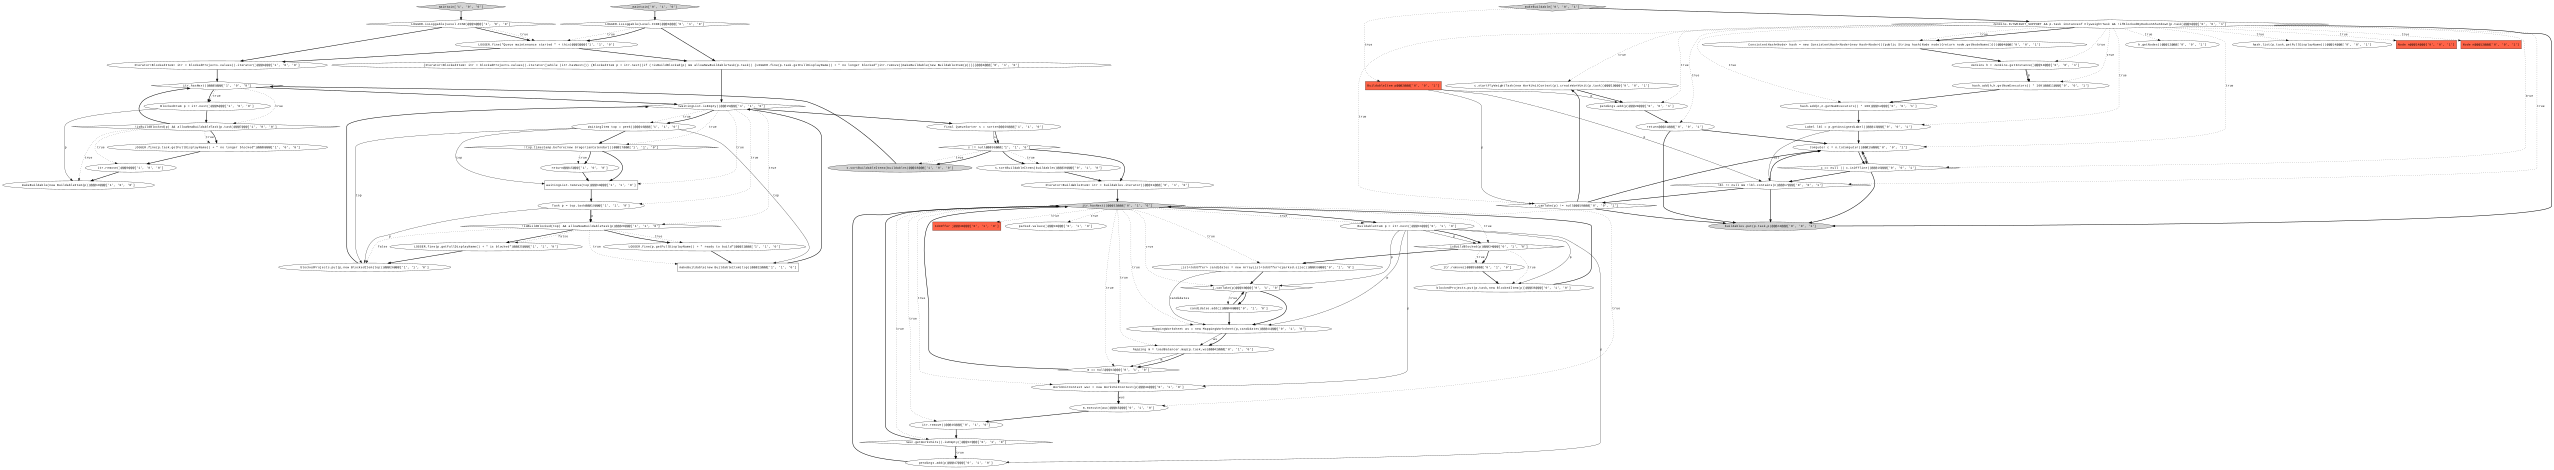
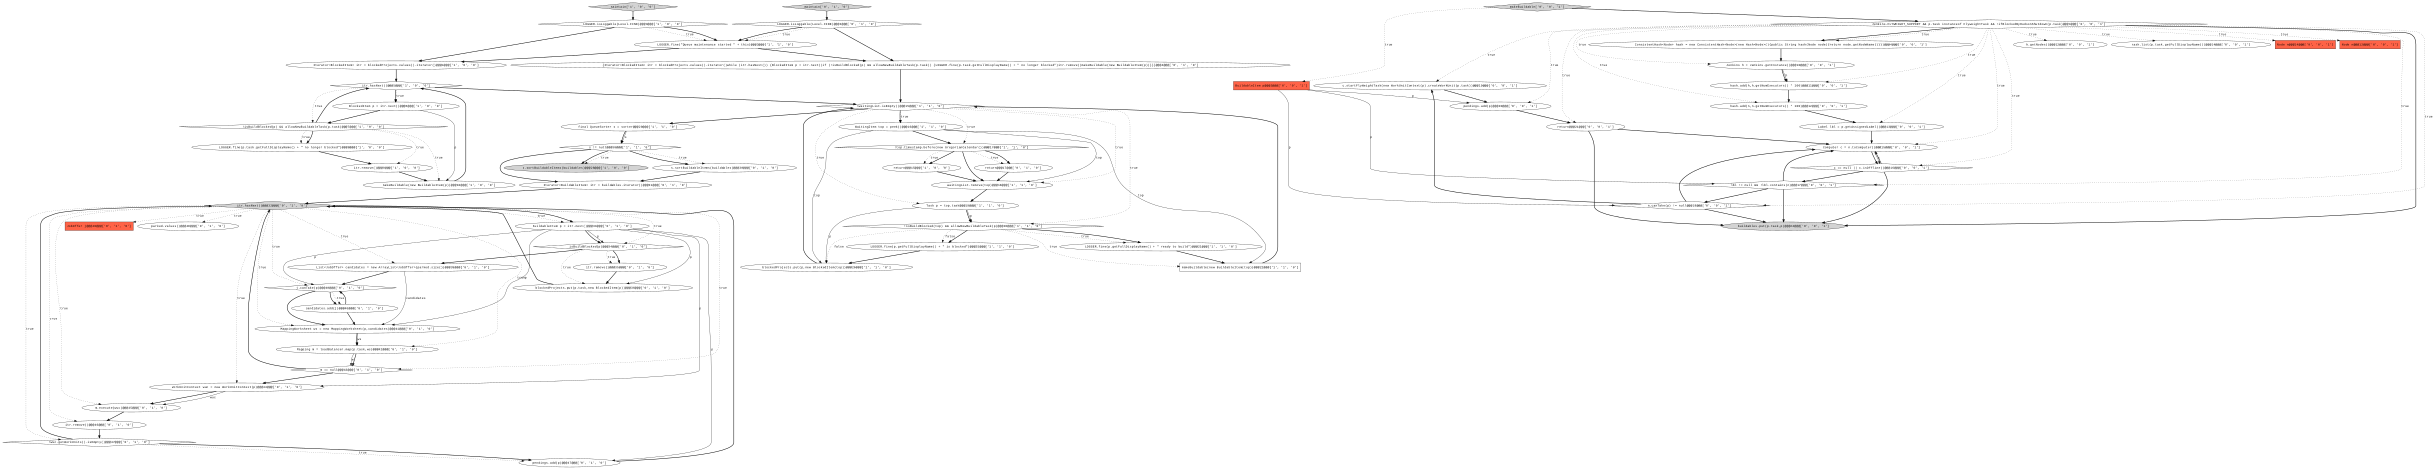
  digraph {
    fontname="Liberation Mono"
    node [fillcolor=white fontname="Liberation Mono" shape=ellipse style=filled]
    edge [fontname="Liberation Mono" style=bold]
    n1 [label="LOGGER.isLoggable(Level.FINE)@@@3@@@['1', '0', '0']" shape=diamond]
    n2 [label="Iterator<BlockedItem> itr = blockedProjects.values().iterator()@@@4@@@['1', '0', '0']"]
    n3 [label="LOGGER.fine(\"Queue maintenance started \" + this)@@@3@@@['1', '1', '0']"]
    n4 [label="itr.hasNext()@@@5@@@['1', '0', '0']" shape=diamond]
    n5 [label="{Iterator<BlockedItem> itr = blockedProjects.values().iterator()while (itr.hasNext()) {BlockedItem p = itr.next()if (!isBuildBlocked(p) && allowNewBuildableTask(p.task)) {LOGGER.fine(p.task.getFullDisplayName() + \" no longer blocked\")itr.remove()makeBuildable(new BuildableItem(p))}}}@@@4@@@['0', '1', '0']"]
    n6 [label="LOGGER.fine(p.getFullDisplayName() + \" ready to build\")@@@21@@@['1', '1', '0']"]
    n7 [label="makeBuildable(new BuildableItem(top))@@@22@@@['1', '1', '0']" shape=box]
    n8 [label="!waitingList.isEmpty()@@@15@@@['1', '1', '0']" shape=diamond]
    n9 [label="c.startFlyWeightTask(new WorkUnitContext(p).createWorkUnit(p.task))@@@19@@@['0', '0', '1']"]
    n10 [label="pendings.add(p)@@@20@@@['0', '0', '1']"]
    n11 [label="return@@@21@@@['0', '0', '1']"]
    n12 [label="WaitingItem top = peek()@@@16@@@['1', '1', '0']"]
    n13 [label="!top.timestamp.before(new GregorianCalendar())@@@17@@@['1', '1', '0']" shape=diamond]
-   n14 [label="waitingList.remove(top)@@@18@@@['1', '1', '0']" shape=box]
+   n14 [label="waitingList.remove(top)@@@18@@@['1', '1', '0']"]
    n15 [label="blockedProjects.put(p,new BlockedItem(top))@@@26@@@['1', '1', '0']"]
    n16 [label="return@@@15@@@['1', '0', '0']"]
+   n17 [label="return@@@17@@@['0', '1', '0']"]
    n18 [label="Task p = top.task@@@19@@@['1', '1', '0']"]
    n19 [label="!isBuildBlocked(p) && allowNewBuildableTask(p.task)@@@7@@@['1', '0', '0']" shape=diamond]
    n20 [label="BlockedItem p = itr.next()@@@6@@@['1', '0', '0']"]
    n21 [fillcolor=lightgray label="s.sortBuildableItems(buildables)@@@28@@@['1', '0', '0']"]
    n22 [label="MappingWorksheet ws = new MappingWorksheet(p,candidates)@@@41@@@['0', '1', '0']"]
    n23 [label="Mapping m = loadBalancer.map(p.task,ws)@@@42@@@['0', '1', '0']"]
    n24 [label="m == null@@@43@@@['0', '1', '0']" shape=diamond]
    n25 [label="Computer c = n.toComputer()@@@15@@@['0', '0', '1']"]
    n26 [label="c == null || c.isOffline()@@@16@@@['0', '0', '1']" shape=diamond]
    n27 [label="lbl != null && !lbl.contains(n)@@@17@@@['0', '0', '1']" shape=diamond]
    n28 [fillcolor=lightgray label="buildables.put(p.task,p)@@@24@@@['0', '0', '1']"]
    n29 [label="BuildableItem p = itr.next()@@@33@@@['0', '1', '0']"]
    n30 [label="j.canTake(p)@@@40@@@['0', '1', '0']" shape=diamond]
    n31 [label="pendings.add(p)@@@47@@@['0', '1', '0']"]
    n32 [label="blockedProjects.put(p.task,new BlockedItem(p))@@@36@@@['0', '1', '0']"]
    n33 [label="WorkUnitContext wuc = new WorkUnitContext(p)@@@44@@@['0', '1', '0']"]
    n34 [label="isBuildBlocked(p)@@@34@@@['0', '1', '0']" shape=diamond]
    n35 [label="candidates.add(j)@@@40@@@['0', '1', '0']"]
    n36 [fillcolor=lightgray label="itr.hasNext()@@@32@@@['0', '1', '0']" shape=diamond]
    n37 [label="m.execute(wuc)@@@45@@@['0', '1', '0']"]
    n38 [label="itr.remove()@@@35@@@['0', '1', '0']"]
    n39 [label="List<JobOffer> candidates = new ArrayList<JobOffer>(parked.size())@@@39@@@['0', '1', '0']"]
    n40 [label="!wuc.getWorkUnits().isEmpty()@@@47@@@['0', '1', '0']" shape=diamond]
    n41 [fillcolor=tomato label="JobOffer j@@@40@@@['0', '1', '0']" shape=box]
    n42 [label="itr.remove()@@@46@@@['0', '1', '0']"]
    n43 [label="parked.values()@@@40@@@['0', '1', '0']"]
    n44 [label="hash.add(h,h.getNumExecutors() * 100)@@@11@@@['0', '0', '1']"]
    n45 [label="hash.add(n,n.getNumExecutors() * 100)@@@12@@@['0', '0', '1']"]
    n46 [label="Label lbl = p.getAssignedLabel()@@@13@@@['0', '0', '1']"]
    n47 [label="final QueueSorter s = sorter@@@29@@@['1', '1', '0']"]
    n48 [label="s != null@@@30@@@['1', '1', '0']" shape=diamond]
    n49 [label="s.sortBuildableItems(buildables)@@@30@@@['0', '1', '0']"]
    n50 [label="Iterator<BuildableItem> itr = buildables.iterator()@@@31@@@['0', '1', '0']"]
    n51 [label="LOGGER.isLoggable(Level.FINE)@@@3@@@['0', '1', '0']" shape=diamond]
    n52 [label="ConsistentHash<Node> hash = new ConsistentHash<Node>(new Hash<Node>(){public String hash(Node node){return node.getNodeName()}})@@@4@@@['0', '0', '1']"]
    n53 [label="Jenkins h = Jenkins.getInstance()@@@10@@@['0', '0', '1']"]
    n54 [label="h.getNodes()@@@12@@@['0', '0', '1']"]
    n55 [label="n.canTake(p) != null@@@18@@@['0', '0', '1']" shape=diamond]
    n56 [label="LOGGER.fine(p.task.getFullDisplayName() + \" no longer blocked\")@@@8@@@['1', '0', '0']"]
    n57 [label="itr.remove()@@@9@@@['1', '0', '0']"]
    n58 [label="makeBuildable(new BuildableItem(p))@@@10@@@['1', '0', '0']"]
    n59 [label="!isBuildBlocked(top) && allowNewBuildableTask(p)@@@20@@@['1', '1', '0']" shape=diamond]
    n60 [label="LOGGER.fine(p.getFullDisplayName() + \" is blocked\")@@@25@@@['1', '1', '0']"]
    n61 [fillcolor=tomato label="BuildableItem p@@@2@@@['0', '0', '1']" shape=box]
    n62 [label="Jenkins.FLYWEIGHT_SUPPORT && p.task instanceof FlyweightTask && !ifBlockedByHudsonShutdown(p.task)@@@3@@@['0', '0', '1']" shape=diamond]
    n63 [label="hash.list(p.task.getFullDisplayName())@@@14@@@['0', '0', '1']"]
    n64 [fillcolor=tomato label="Node n@@@14@@@['0', '0', '1']" shape=box]
    n65 [fillcolor=tomato label="Node n@@@12@@@['0', '0', '1']" shape=box]
    n66 [fillcolor=lightgray label="maintain['0', '1', '0']" shape=diamond]
    n67 [fillcolor=lightgray label="maintain['1', '0', '0']" shape=diamond]
    n68 [fillcolor=lightgray label="makeBuildable['0', '0', '1']" shape=diamond]
    n1 -> n2
    n1 -> n3
    n1 -> n3 [label=true style=dotted]
    n2 -> n4
    n3 -> n2
    n3 -> n5
    n4 -> n8
    n4 -> n19 [label=true style=dotted]
    n4 -> n20 [label=true style=dotted]
    n4 -> n20
    n5 -> n8
    n6 -> n7
    n7 -> n8
    n8 -> n12 [label=true style=dotted]
    n8 -> n12
    n8 -> n13 [label=true style=dotted]
    n8 -> n14 [label=true style=dotted]
    n8 -> n18 [label=true style=dotted]
    n8 -> n47
    n8 -> n59 [label=true style=dotted]
    n9 -> n10
    n10 -> n11
    n11 -> n25
    n11 -> n28
    n12 -> n7 [label=top style=solid]
    n12 -> n13
    n12 -> n14 [label=top style=solid]
    n12 -> n15 [label=top style=solid]
    n13 -> n14
    n13 -> n16
    n13 -> n16 [label=true style=dotted]
+   n13 -> n17 [label=true style=dotted]
+   n13 -> n17
    n14 -> n18
    n15 -> n8
    n16 -> n14
+   n17 -> n14
    n18 -> n15 [label=p style=solid]
    n18 -> n59 [label=p style=solid]
    n18 -> n59
    n19 -> n4
    n19 -> n56 [label=true style=dotted]
    n19 -> n56
    n19 -> n57 [label=true style=dotted]
    n19 -> n58 [label=true style=dotted]
    n20 -> n19
    n20 -> n58 [label=p style=solid]
    n22 -> n23 [label=ws style=solid]
    n22 -> n23
    n23 -> n24 [label=m style=solid]
    n23 -> n24
    n24 -> n33
    n24 -> n36
    n25 -> n26 [label=c style=solid]
    n25 -> n26
    n26 -> n25
    n26 -> n27
    n26 -> n28
    n27 -> n25
    n27 -> n28
    n27 -> n55
    n29 -> n22 [label=p style=solid]
    n29 -> n30 [label=p style=solid]
    n29 -> n31 [label=p style=solid]
    n29 -> n32 [label=p style=solid]
    n29 -> n33 [label=p style=solid]
    n29 -> n34 [label=p style=solid]
    n29 -> n34
    n30 -> n22
    n30 -> n35
    n30 -> n35 [label=true style=dotted]
    n31 -> n36
    n32 -> n36
    n33 -> n37 [label=wuc style=solid]
    n33 -> n37
    n34 -> n32 [label=true style=dotted]
    n34 -> n38
    n34 -> n38 [label=true style=dotted]
    n34 -> n39
    n35 -> n22
    n35 -> n30
    n36 -> n22 [label=true style=dotted]
    n36 -> n23 [label=true style=dotted]
    n36 -> n24 [label=true style=dotted]
    n36 -> n29 [label=true style=dotted]
    n36 -> n29
    n36 -> n30 [label=true style=dotted]
    n36 -> n33 [label=true style=dotted]
    n36 -> n34 [label=true style=dotted]
    n36 -> n37 [label=true style=dotted]
    n36 -> n39 [label=true style=dotted]
    n36 -> n40 [label=true style=dotted]
    n36 -> n41 [label=true style=dotted]
    n36 -> n42 [label=true style=dotted]
    n36 -> n43 [label=true style=dotted]
    n37 -> n42
    n38 -> n32
    n39 -> n22 [label=candidates style=solid]
    n39 -> n30
    n40 -> n31
    n40 -> n31 [label=true style=dotted]
    n40 -> n36
    n42 -> n40
    n44 -> n45
    n45 -> n46
    n46 -> n25
-   n46 -> n27 [label=lbl style=solid]
    n47 -> n48
    n47 -> n48 [label=s style=solid]
    n48 -> n21 [label=true style=dotted]
    n48 -> n21
    n48 -> n49
    n48 -> n49 [label=true style=dotted]
    n48 -> n50
    n49 -> n50
    n50 -> n36
    n51 -> n3 [label=true style=dotted]
    n51 -> n3
    n51 -> n5
    n52 -> n53
    n53 -> n44 [label=h style=solid]
    n53 -> n44
    n55 -> n9
    n55 -> n25
    n55 -> n28
    n56 -> n57
    n57 -> n58
-   n21 -> n4
+   n58 -> n4
    n59 -> n6 [label=true style=dotted]
    n59 -> n6
    n59 -> n7 [label=true style=dotted]
    n59 -> n15 [label=false style=dotted]
    n59 -> n60
    n59 -> n60 [label=false style=dotted]
    n60 -> n15
    n61 -> n10 [label=p style=solid]
    n61 -> n27 [label=p style=solid]
    n61 -> n55 [label=p style=solid]
    n62 -> n9 [label=true style=dotted]
    n62 -> n10 [label=true style=dotted]
    n62 -> n11 [label=true style=dotted]
    n62 -> n25 [label=true style=dotted]
    n62 -> n26 [label=true style=dotted]
    n62 -> n27 [label=true style=dotted]
    n62 -> n28
    n62 -> n44 [label=true style=dotted]
    n62 -> n45 [label=true style=dotted]
    n62 -> n46 [label=true style=dotted]
    n62 -> n52
    n62 -> n52 [label=true style=dotted]
    n62 -> n53 [label=true style=dotted]
    n62 -> n54 [label=true style=dotted]
    n62 -> n55 [label=true style=dotted]
    n62 -> n63 [label=true style=dotted]
    n62 -> n64 [label=true style=dotted]
    n62 -> n65 [label=true style=dotted]
    n66 -> n51
    n67 -> n1
    n68 -> n61 [label=true style=dotted]
    n68 -> n62
  }
